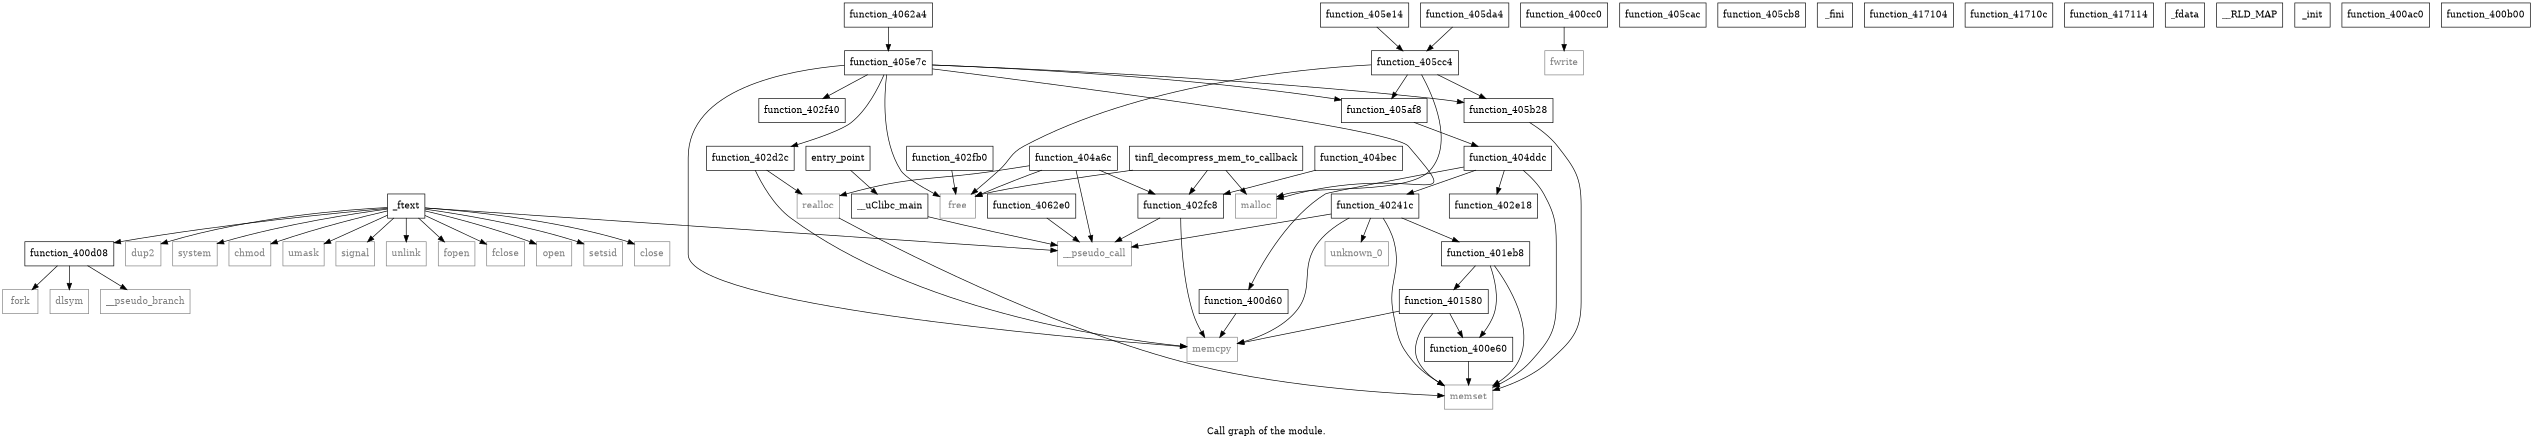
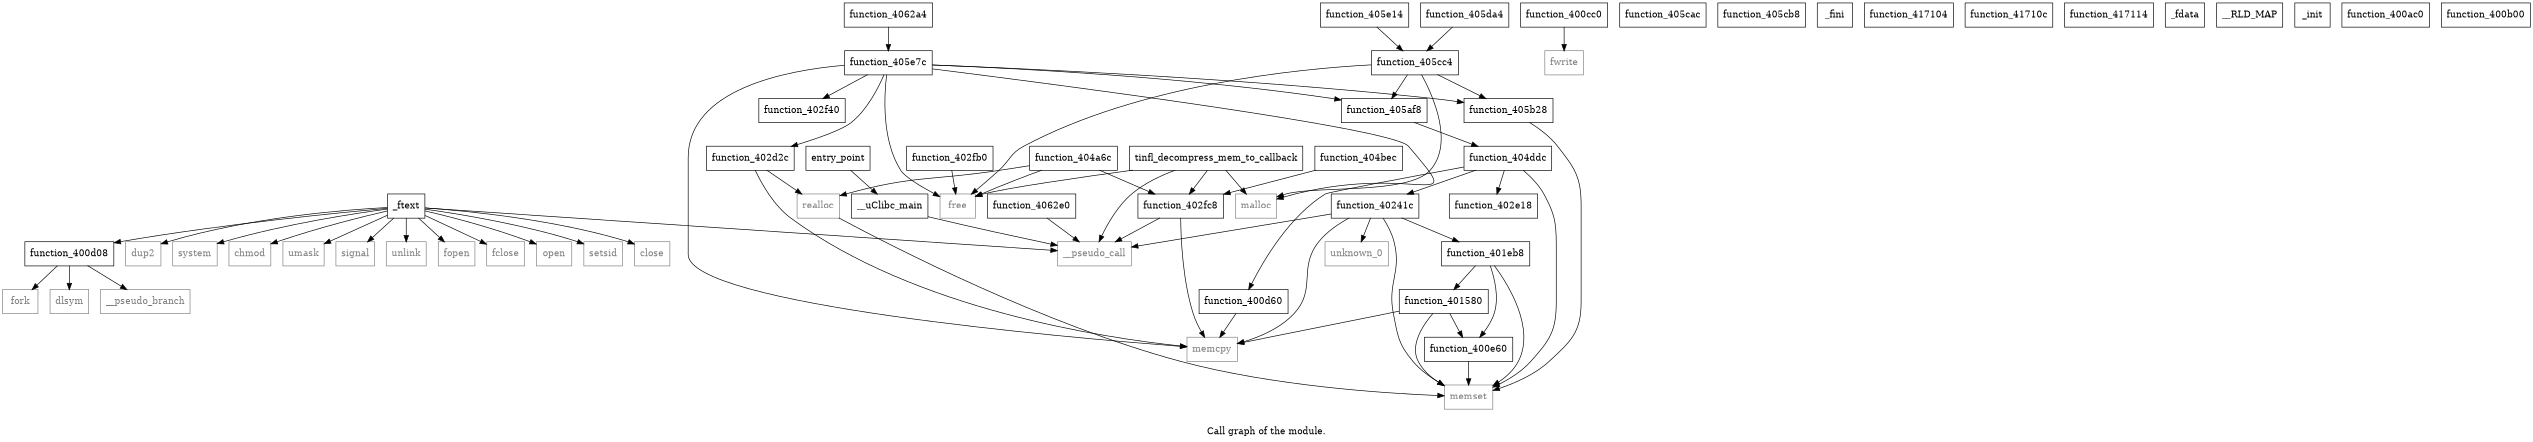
  digraph {
    label="Call graph of the module."
    node [shape=record]
    n1 [label="{function_400d08}"]
    n2 [color=gray50 fontcolor=gray50 label="{fork}"]
    n3 [color=gray50 fontcolor=gray50 label="{dlsym}"]
    n4 [color=gray50 fontcolor=gray50 label="{__pseudo_branch}"]
    n5 [label="{function_401eb8}"]
    n6 [label="{function_401580}"]
    n7 [color=gray50 fontcolor=gray50 label="{memset}"]
    n8 [label="{function_400e60}"]
    n9 [color=gray50 fontcolor=gray50 label="{memcpy}"]
    n10 [label="{function_400d60}"]
    n11 [label="{function_400cc0}"]
    n12 [color=gray50 fontcolor=gray50 label="{fwrite}"]
    n13 [label="{function_402fb0}"]
    n14 [color=gray50 fontcolor=gray50 label="{free}"]
    n15 [label="{function_40241c}"]
    n16 [color=gray50 fontcolor=gray50 label="{unknown_0}"]
    n17 [color=gray50 fontcolor=gray50 label="{__pseudo_call}"]
    n18 [label="{function_402e18}"]
    n19 [label="{function_402f40}"]
    n20 [label="{function_402fc8}"]
    n21 [label="{function_405cac}"]
    n22 [label="{function_405cb8}"]
    n23 [label="{function_405cc4}"]
    n24 [color=gray50 fontcolor=gray50 label="{malloc}"]
    n25 [label="{function_405af8}"]
    n26 [label="{function_405b28}"]
    n27 [label="{function_404ddc}"]
    n28 [label="{function_405da4}"]
    n29 [label="{function_405e14}"]
    n30 [label="{function_405e7c}"]
    n31 [label="{function_402d2c}"]
    n32 [color=gray50 fontcolor=gray50 label="{realloc}"]
    n33 [label="{function_4062a4}"]
    n34 [label="{function_4062e0}"]
    n35 [color=gray50 fontcolor=gray50 label="{dup2}"]
    n36 [color=gray50 fontcolor=gray50 label="{system}"]
    n37 [color=gray50 fontcolor=gray50 label="{chmod}"]
    n38 [color=gray50 fontcolor=gray50 label="{umask}"]
    n39 [color=gray50 fontcolor=gray50 label="{signal}"]
    n40 [color=gray50 fontcolor=gray50 label="{unlink}"]
    n41 [label="{__uClibc_main}"]
    n42 [color=gray50 fontcolor=gray50 label="{fopen}"]
    n43 [label="{function_404a6c}"]
    n44 [label="{function_404bec}"]
    n45 [label="{tinfl_decompress_mem_to_callback}"]
    n46 [color=gray50 fontcolor=gray50 label="{fclose}"]
    n47 [color=gray50 fontcolor=gray50 label="{open}"]
    n48 [color=gray50 fontcolor=gray50 label="{setsid}"]
    n49 [color=gray50 fontcolor=gray50 label="{close}"]
    n50 [label="{_fini}"]
    n51 [label="{function_417104}"]
    n52 [label="{function_41710c}"]
    n53 [label="{function_417114}"]
    n54 [label="{_fdata}"]
    n55 [label="{__RLD_MAP}"]
    n56 [label="{_init}"]
    n57 [label="{_ftext}"]
    n58 [label="{entry_point}"]
    n59 [label="{function_400ac0}"]
    n60 [label="{function_400b00}"]
    n1 -> n2
    n1 -> n3
    n1 -> n4
    n5 -> n6
    n5 -> n7
    n5 -> n8
    n6 -> n7
    n6 -> n8
    n6 -> n9
    n8 -> n7
    n10 -> n9
    n11 -> n12
    n13 -> n14
    n15 -> n5
    n15 -> n7
    n15 -> n9
    n15 -> n16
    n15 -> n17
    n20 -> n9
    n20 -> n17
    n23 -> n14
    n23 -> n24
    n23 -> n25
    n23 -> n26
    n25 -> n27
    n26 -> n7
    n27 -> n7
    n27 -> n10
    n27 -> n15
    n27 -> n18
    n28 -> n23
    n29 -> n23
    n30 -> n9
    n30 -> n14
    n30 -> n19
    n30 -> n24
    n30 -> n25
    n30 -> n26
    n30 -> n31
    n31 -> n9
    n31 -> n32
    n32 -> n7
    n33 -> n30
    n34 -> n17
    n41 -> n17
    n43 -> n14
    n43 -> n20
    n43 -> n32
    n44 -> n20
    n45 -> n14
-   n43 -> n17
+   n45 -> n17
    n45 -> n20
    n45 -> n24
    n57 -> n1
    n57 -> n17
    n57 -> n35
    n57 -> n36
    n57 -> n37
    n57 -> n38
    n57 -> n39
    n57 -> n40
    n57 -> n42
    n57 -> n46
    n57 -> n47
    n57 -> n48
    n57 -> n49
    n58 -> n41
  }
